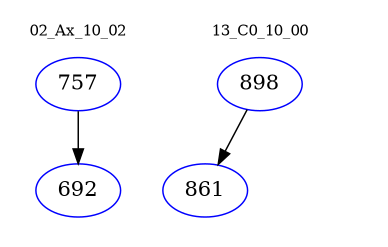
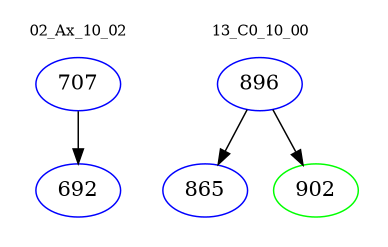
  digraph {
    node [color=blue]
    edge [color=black]
-   n1 [label=757]
+   n1 [label=707]
    n2 [label=692]
-   n3 [label=898]
-   n4 [label=861]
+   n3 [label=896]
+   n4 [label=865]
+   n5 [color=green label=902]
    subgraph cluster_1 {
      color=white
      fontsize=10
      label="02_Ax_10_02"
      n1
      n2
    }
    subgraph cluster_2 {
      color=white
      fontsize=10
      label="13_C0_10_00"
      n3
      n4
+     n5
    }
    n1 -> n2
    n3 -> n4
+   n3 -> n5
  }
